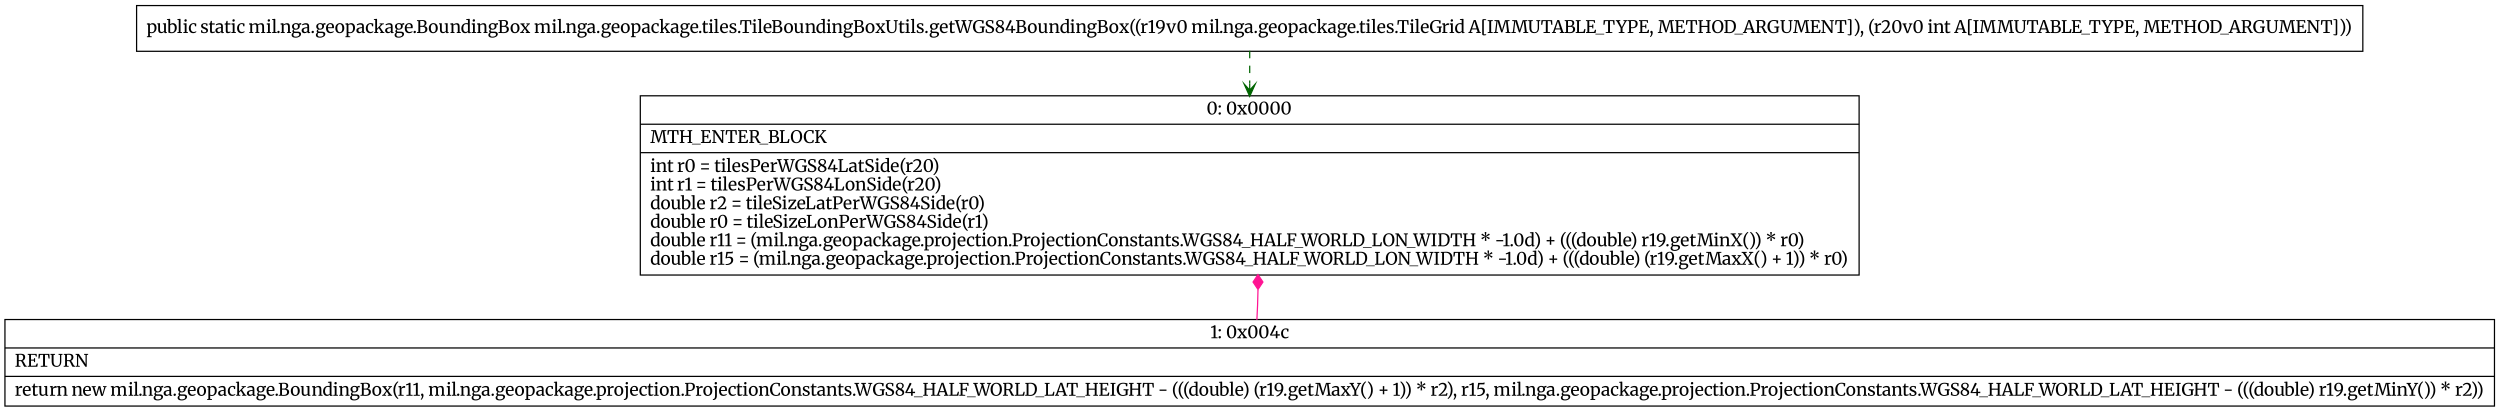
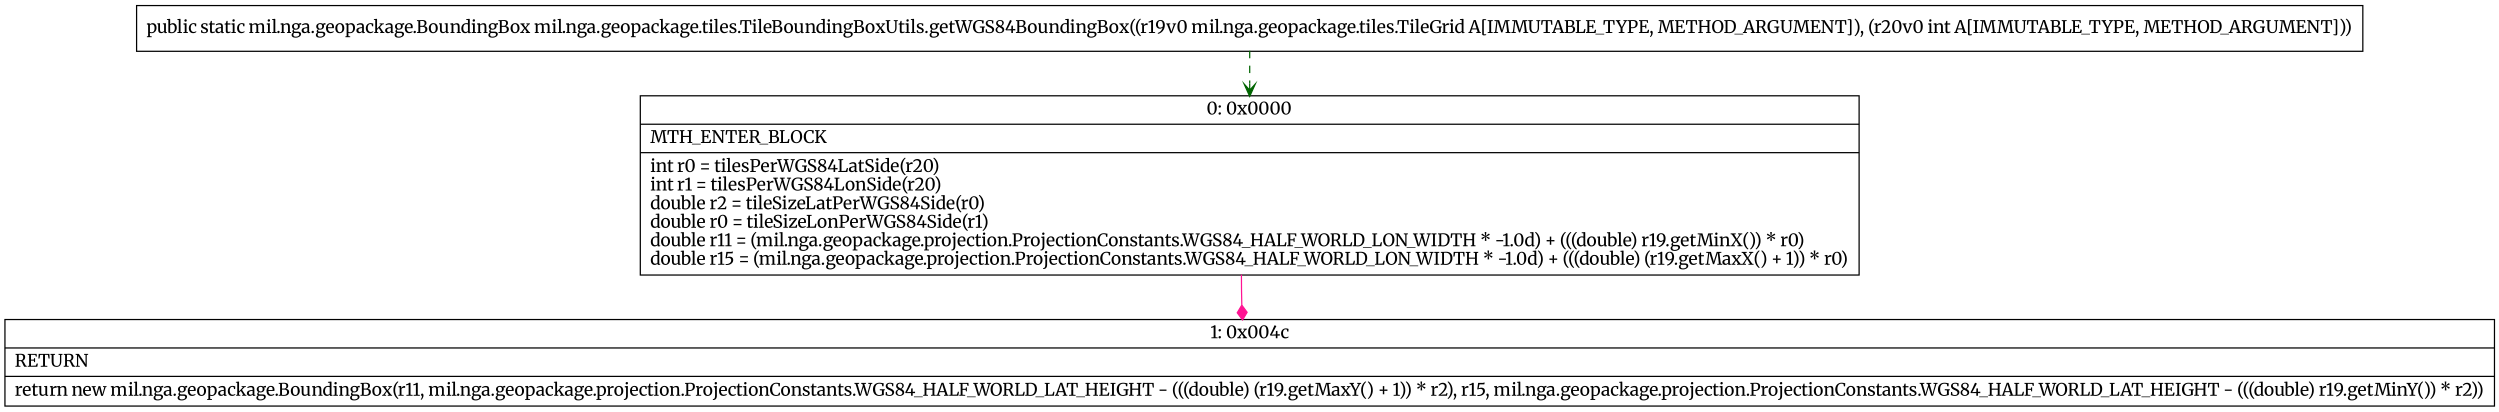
  digraph {
    fontname=Merriweather
    node [shape=record fontname=Merriweather]
    edge [fontname=Merriweather]
    n1 [label="{0\:\ 0x0000|MTH_ENTER_BLOCK\l|int r0 = tilesPerWGS84LatSide(r20)\lint r1 = tilesPerWGS84LonSide(r20)\ldouble r2 = tileSizeLatPerWGS84Side(r0)\ldouble r0 = tileSizeLonPerWGS84Side(r1)\ldouble r11 = (mil.nga.geopackage.projection.ProjectionConstants.WGS84_HALF_WORLD_LON_WIDTH * \-1.0d) + (((double) r19.getMinX()) * r0)\ldouble r15 = (mil.nga.geopackage.projection.ProjectionConstants.WGS84_HALF_WORLD_LON_WIDTH * \-1.0d) + (((double) (r19.getMaxX() + 1)) * r0)\l}"]
    n2 [label="{1\:\ 0x004c|RETURN\l|return new mil.nga.geopackage.BoundingBox(r11, mil.nga.geopackage.projection.ProjectionConstants.WGS84_HALF_WORLD_LAT_HEIGHT \- (((double) (r19.getMaxY() + 1)) * r2), r15, mil.nga.geopackage.projection.ProjectionConstants.WGS84_HALF_WORLD_LAT_HEIGHT \- (((double) r19.getMinY()) * r2))\l}"]
    n3 [label="{public static mil.nga.geopackage.BoundingBox mil.nga.geopackage.tiles.TileBoundingBoxUtils.getWGS84BoundingBox((r19v0 mil.nga.geopackage.tiles.TileGrid A[IMMUTABLE_TYPE, METHOD_ARGUMENT]), (r20v0 int A[IMMUTABLE_TYPE, METHOD_ARGUMENT])) }"]
-   n2 -> n1 [color=deeppink style=solid arrowhead=diamond]
+   n1 -> n2 [color=deeppink style=solid arrowhead=diamond]
    n3 -> n1 [color=darkgreen style=dashed arrowhead=vee]
  }
